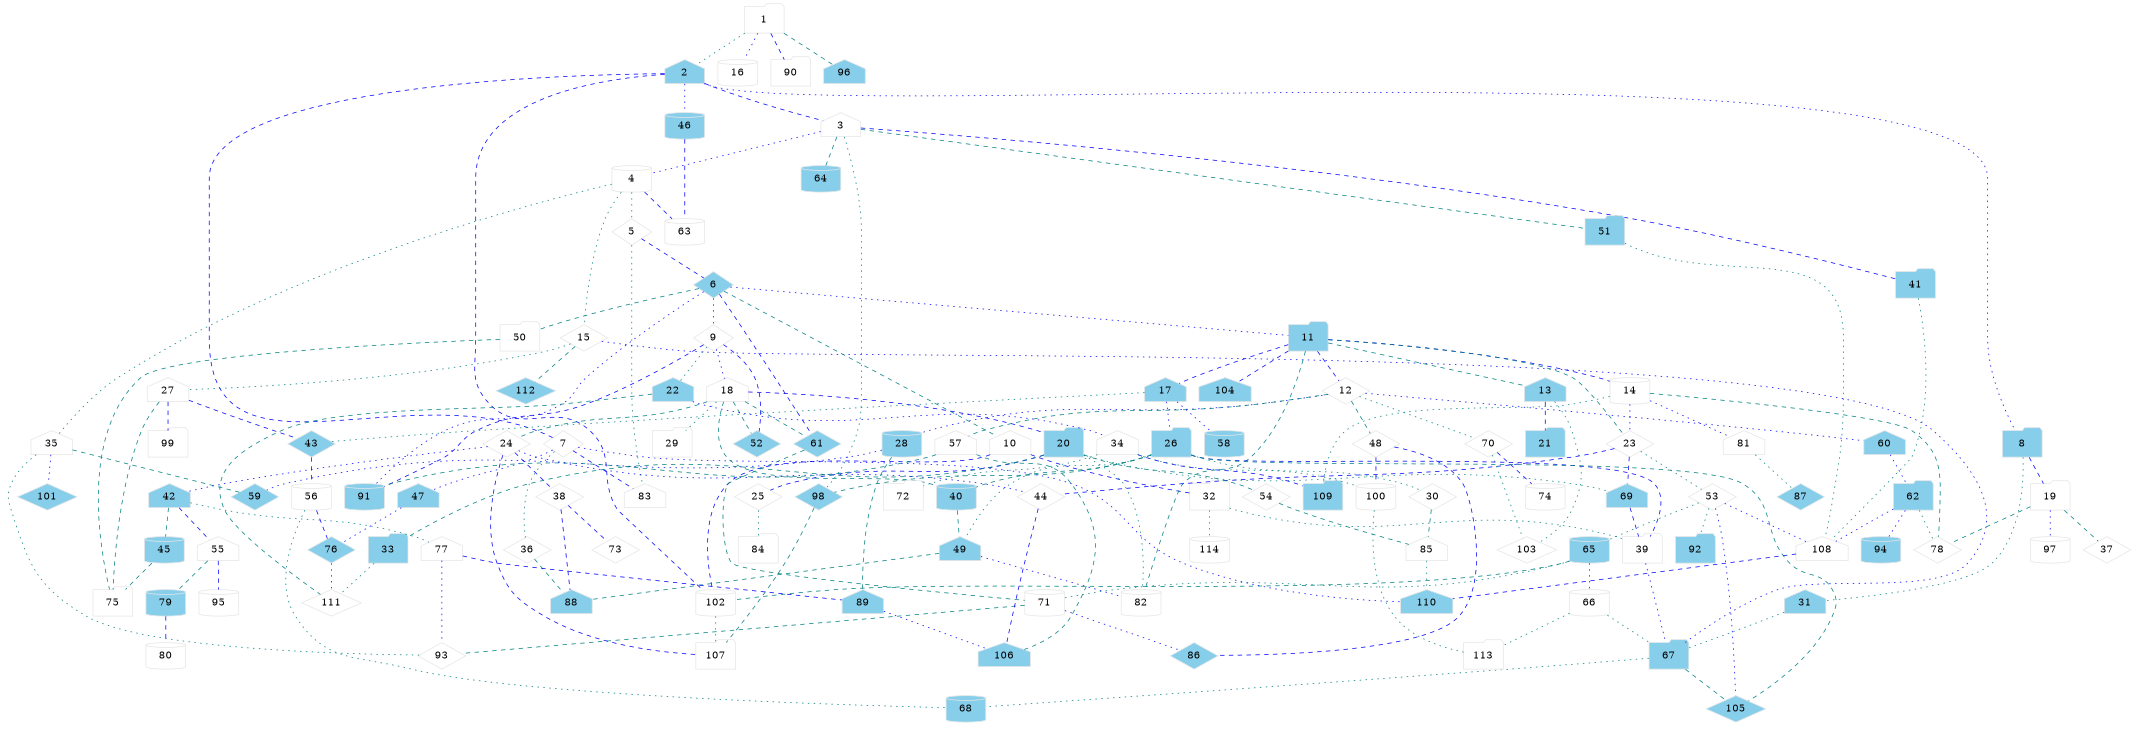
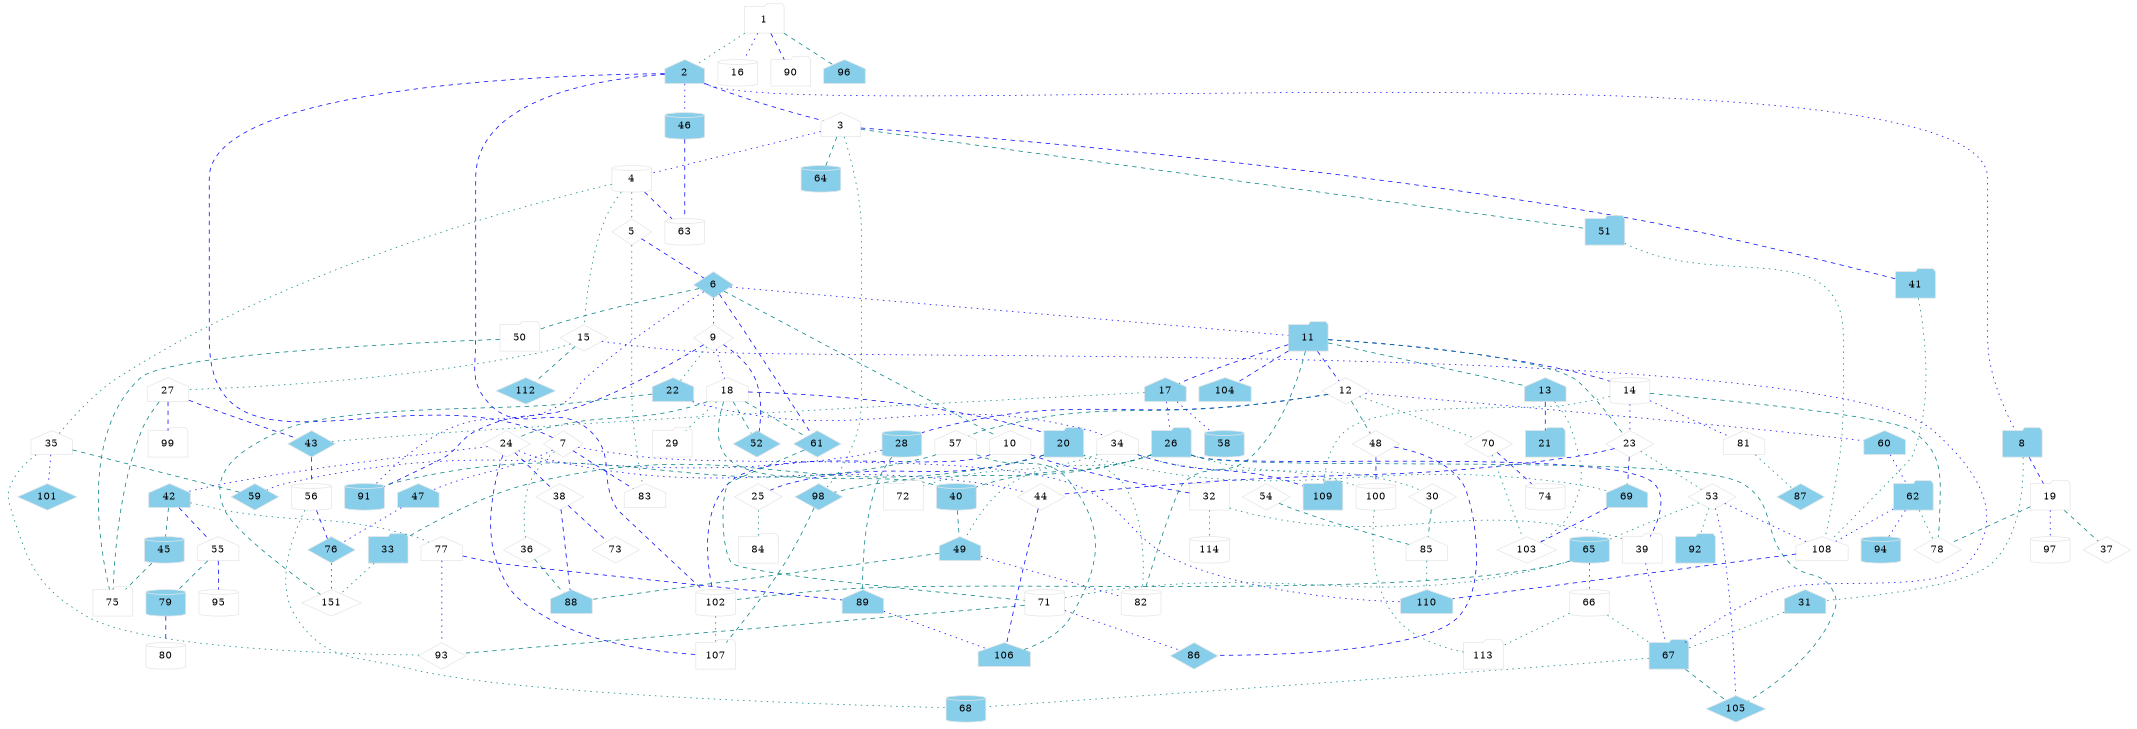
  graph {
    node [color=gray90 fillcolor=white shape=diamond style=filled]
    edge [color=teal style=dashed]
    1 [shape=folder]
    2 [fillcolor=skyblue shape=house]
    16 [shape=cylinder]
    90 [shape=folder]
    96 [fillcolor=skyblue shape=house]
    3 [shape=house]
    7
    8 [fillcolor=skyblue shape=folder]
    46 [fillcolor=skyblue shape=cylinder]
    102 [shape=cylinder]
    4 [shape=cylinder]
    41 [fillcolor=skyblue shape=folder]
    51 [fillcolor=skyblue shape=folder]
    64 [fillcolor=skyblue shape=cylinder]
    98 [fillcolor=skyblue]
    83 [shape=house]
    36
    47 [fillcolor=skyblue shape=house]
    110 [fillcolor=skyblue shape=house]
    19 [shape=folder]
    31 [fillcolor=skyblue shape=house]
    63 [shape=cylinder]
    107 [shape=folder]
    5
    15
    35 [shape=house]
    108 [shape=house]
    6 [fillcolor=skyblue]
    27 [shape=house]
    67 [fillcolor=skyblue shape=folder]
    112 [fillcolor=skyblue]
    59 [fillcolor=skyblue]
    93
    101 [fillcolor=skyblue]
    9
    10 [shape=house]
    11 [fillcolor=skyblue shape=folder]
    50 [shape=folder]
    61 [fillcolor=skyblue]
    91 [fillcolor=skyblue shape=cylinder]
    18 [shape=house]
    22 [fillcolor=skyblue shape=house]
    52 [fillcolor=skyblue]
    32 [shape=folder]
    12
    13 [fillcolor=skyblue shape=house]
    14 [shape=cylinder]
    17 [fillcolor=skyblue shape=house]
    23
    82 [shape=cylinder]
    104 [fillcolor=skyblue shape=house]
    75 [shape=folder]
    71 [shape=cylinder]
    88 [fillcolor=skyblue shape=house]
    76 [fillcolor=skyblue]
    78
    37
    97 [shape=cylinder]
    20 [fillcolor=skyblue shape=folder]
    24
    29 [shape=folder]
    40 [fillcolor=skyblue shape=cylinder]
    34 [shape=house]
-   111
+   111 [label=151]
    39 [shape=folder]
    114 [shape=cylinder]
    28 [fillcolor=skyblue shape=cylinder]
    48
    57 [shape=house]
    60 [fillcolor=skyblue shape=house]
    70
    21 [fillcolor=skyblue shape=folder]
    103
    81 [shape=house]
    109 [fillcolor=skyblue shape=folder]
    26 [fillcolor=skyblue shape=folder]
    43 [fillcolor=skyblue]
    58 [fillcolor=skyblue shape=cylinder]
    69 [fillcolor=skyblue shape=house]
    44
    53
    89 [fillcolor=skyblue shape=house]
    100 [shape=cylinder]
    86 [fillcolor=skyblue]
    106 [fillcolor=skyblue shape=house]
    62 [fillcolor=skyblue shape=folder]
    74 [shape=cylinder]
    87 [fillcolor=skyblue]
    99 [shape=folder]
    105 [fillcolor=skyblue]
    68 [fillcolor=skyblue shape=cylinder]
    30
    49 [fillcolor=skyblue shape=house]
    56 [shape=cylinder]
    25
    33 [fillcolor=skyblue shape=folder]
    54
    38
    42 [fillcolor=skyblue shape=house]
    84 [shape=folder]
    85 [shape=house]
    72 [shape=folder]
    65 [fillcolor=skyblue shape=cylinder]
    92 [fillcolor=skyblue shape=folder]
    73
    45 [fillcolor=skyblue shape=cylinder]
    55 [shape=house]
    77 [shape=house]
    113 [shape=folder]
    79 [fillcolor=skyblue shape=cylinder]
    95 [shape=cylinder]
    66 [shape=cylinder]
    80 [shape=cylinder]
    94 [fillcolor=skyblue shape=cylinder]
    1 -- 2 [style=dotted]
    1 -- 16 [color=blue style=dotted]
    1 -- 90 [color=blue]
    1 -- 96
    2 -- 3 [color=blue]
    2 -- 7 [color=blue]
    2 -- 8 [color=blue style=dotted]
    2 -- 46 [color=blue style=dotted]
    2 -- 102 [color=blue]
    3 -- 4 [color=blue style=dotted]
    3 -- 41 [color=blue]
    3 -- 51
    3 -- 64
    3 -- 98 [style=dotted]
    7 -- 83 [color=blue]
    7 -- 36 [style=dotted]
    7 -- 47 [color=blue style=dotted]
    7 -- 110 [color=blue style=dotted]
    8 -- 19 [color=blue]
    8 -- 31 [style=dotted]
    46 -- 63 [color=blue]
    102 -- 107 [style=dotted]
    4 -- 63 [color=blue]
    4 -- 5 [style=dotted]
    4 -- 15 [style=dotted]
    4 -- 35 [style=dotted]
    41 -- 108 [style=dotted]
    51 -- 108 [style=dotted]
    98 -- 107
    36 -- 88
    47 -- 76 [color=blue style=dotted]
    19 -- 78
    19 -- 37
    19 -- 97 [color=blue style=dotted]
    31 -- 67 [style=dotted]
    5 -- 83 [style=dotted]
    5 -- 6 [color=blue]
    15 -- 27 [style=dotted]
    15 -- 67 [color=blue style=dotted]
    15 -- 112
    35 -- 59
    35 -- 93 [style=dotted]
    35 -- 101 [color=blue style=dotted]
    108 -- 110 [color=blue]
    6 -- 9 [color=blue style=dotted]
    6 -- 10
    6 -- 11 [color=blue style=dotted]
    6 -- 50
    6 -- 61 [color=blue]
    6 -- 91 [color=blue style=dotted]
    27 -- 75
    27 -- 43 [color=blue]
    27 -- 99 [color=blue]
    67 -- 105
    67 -- 68 [style=dotted]
    9 -- 91 [color=blue]
    9 -- 18 [color=blue style=dotted]
    9 -- 22 [style=dotted]
    9 -- 52 [color=blue]
    10 -- 102 [color=blue]
    10 -- 32 [color=blue]
    11 -- 12 [color=blue]
    11 -- 13
    11 -- 14 [color=blue]
    11 -- 17 [color=blue]
    11 -- 23
    11 -- 82
    11 -- 104 [color=blue]
    50 -- 75
    61 -- 71
    18 -- 61
    18 -- 52
    18 -- 20 [color=blue]
    18 -- 24
    18 -- 29 [style=dotted]
    18 -- 40
    22 -- 34 [color=blue style=dotted]
    22 -- 111
    32 -- 39 [style=dotted]
    32 -- 114 [style=dotted]
-   12 -- 28 [color=blue style=dotted]
+   12 -- 28 [color=blue]
    12 -- 48
    12 -- 57
    12 -- 60 [color=blue style=dotted]
    12 -- 70 [style=dotted]
    13 -- 21 [color=blue]
    13 -- 103 [style=dotted]
    14 -- 23 [color=blue style=dotted]
    14 -- 78
    14 -- 81 [color=blue style=dotted]
    14 -- 109 [style=dotted]
    17 -- 26 [color=blue style=dotted]
    17 -- 43 [style=dotted]
    17 -- 58 [color=blue style=dotted]
    23 -- 69 [color=blue]
    23 -- 44 [color=blue]
    23 -- 53 [style=dotted]
    71 -- 93
    71 -- 86 [color=blue style=dotted]
    76 -- 111 [color=blue style=dotted]
    20 -- 82 [style=dotted]
    20 -- 69 [style=dotted]
    20 -- 25 [color=blue]
    20 -- 33
-   20 -- 54
    24 -- 107 [color=blue]
    24 -- 44 [color=blue style=dotted]
    24 -- 38 [color=blue]
    24 -- 42 [color=blue style=dotted]
    40 -- 49
    34 -- 109 [color=blue]
    34 -- 100 [style=dotted]
    34 -- 72 [style=dotted]
    39 -- 67 [color=blue style=dotted]
    28 -- 59 [color=blue style=dotted]
    28 -- 89
    48 -- 100 [color=blue]
    48 -- 86 [color=blue]
    57 -- 91
    57 -- 106
    60 -- 62 [color=blue style=dotted]
    70 -- 103 [style=dotted]
    70 -- 74 [color=blue]
    81 -- 87 [style=dotted]
    26 -- 98
    26 -- 40
    26 -- 39 [color=blue]
    26 -- 105
    26 -- 30 [style=dotted]
    26 -- 49 [style=dotted]
    43 -- 56 [color=blue]
-   69 -- 39 [color=blue]
+   69 -- 103 [color=blue]
    44 -- 106 [color=blue]
    53 -- 108 [color=blue style=dotted]
    53 -- 105 [color=blue style=dotted]
    53 -- 65 [style=dotted]
    53 -- 92 [style=dotted]
    89 -- 106 [color=blue style=dotted]
    100 -- 113 [style=dotted]
    62 -- 108 [color=blue style=dotted]
    62 -- 78 [style=dotted]
    62 -- 94 [color=blue style=dotted]
    30 -- 85
    49 -- 82 [color=blue style=dotted]
    49 -- 88
    56 -- 76 [color=blue]
    56 -- 68 [style=dotted]
    25 -- 84 [style=dotted]
    33 -- 111 [style=dotted]
    54 -- 85
    38 -- 88 [color=blue]
    38 -- 73 [color=blue]
    42 -- 45
    42 -- 55 [color=blue]
    42 -- 77 [style=dotted]
    85 -- 110 [style=dotted]
    65 -- 102
    65 -- 71 [style=dotted]
    65 -- 66 [color=blue style=dotted]
    45 -- 75
    55 -- 79
    55 -- 95 [color=blue]
    77 -- 93 [color=blue style=dotted]
    77 -- 89 [color=blue]
    79 -- 80 [color=blue]
    66 -- 67 [style=dotted]
    66 -- 113 [style=dotted]
  }
